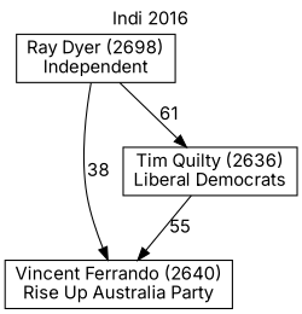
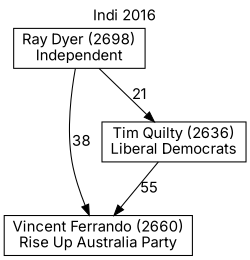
  digraph {
    fontname=Inter
    label="Indi 2016"
    labelloc=t
    mclimit=10
    node [fontname=Inter shape=box]
    edge [fontname=Inter]
-   n1 [label="Vincent Ferrando (2640)\nRise Up Australia Party"]
+   n1 [label="Vincent Ferrando (2660)\nRise Up Australia Party"]
    n2 [label="Tim Quilty (2636)\nLiberal Democrats"]
    n3 [label="Ray Dyer (2698)\nIndependent"]
    n2 -> n1 [label=55]
    n3 -> n1 [label=38]
-   n3 -> n2 [label=61]
+   n3 -> n2 [label=21]
  }
